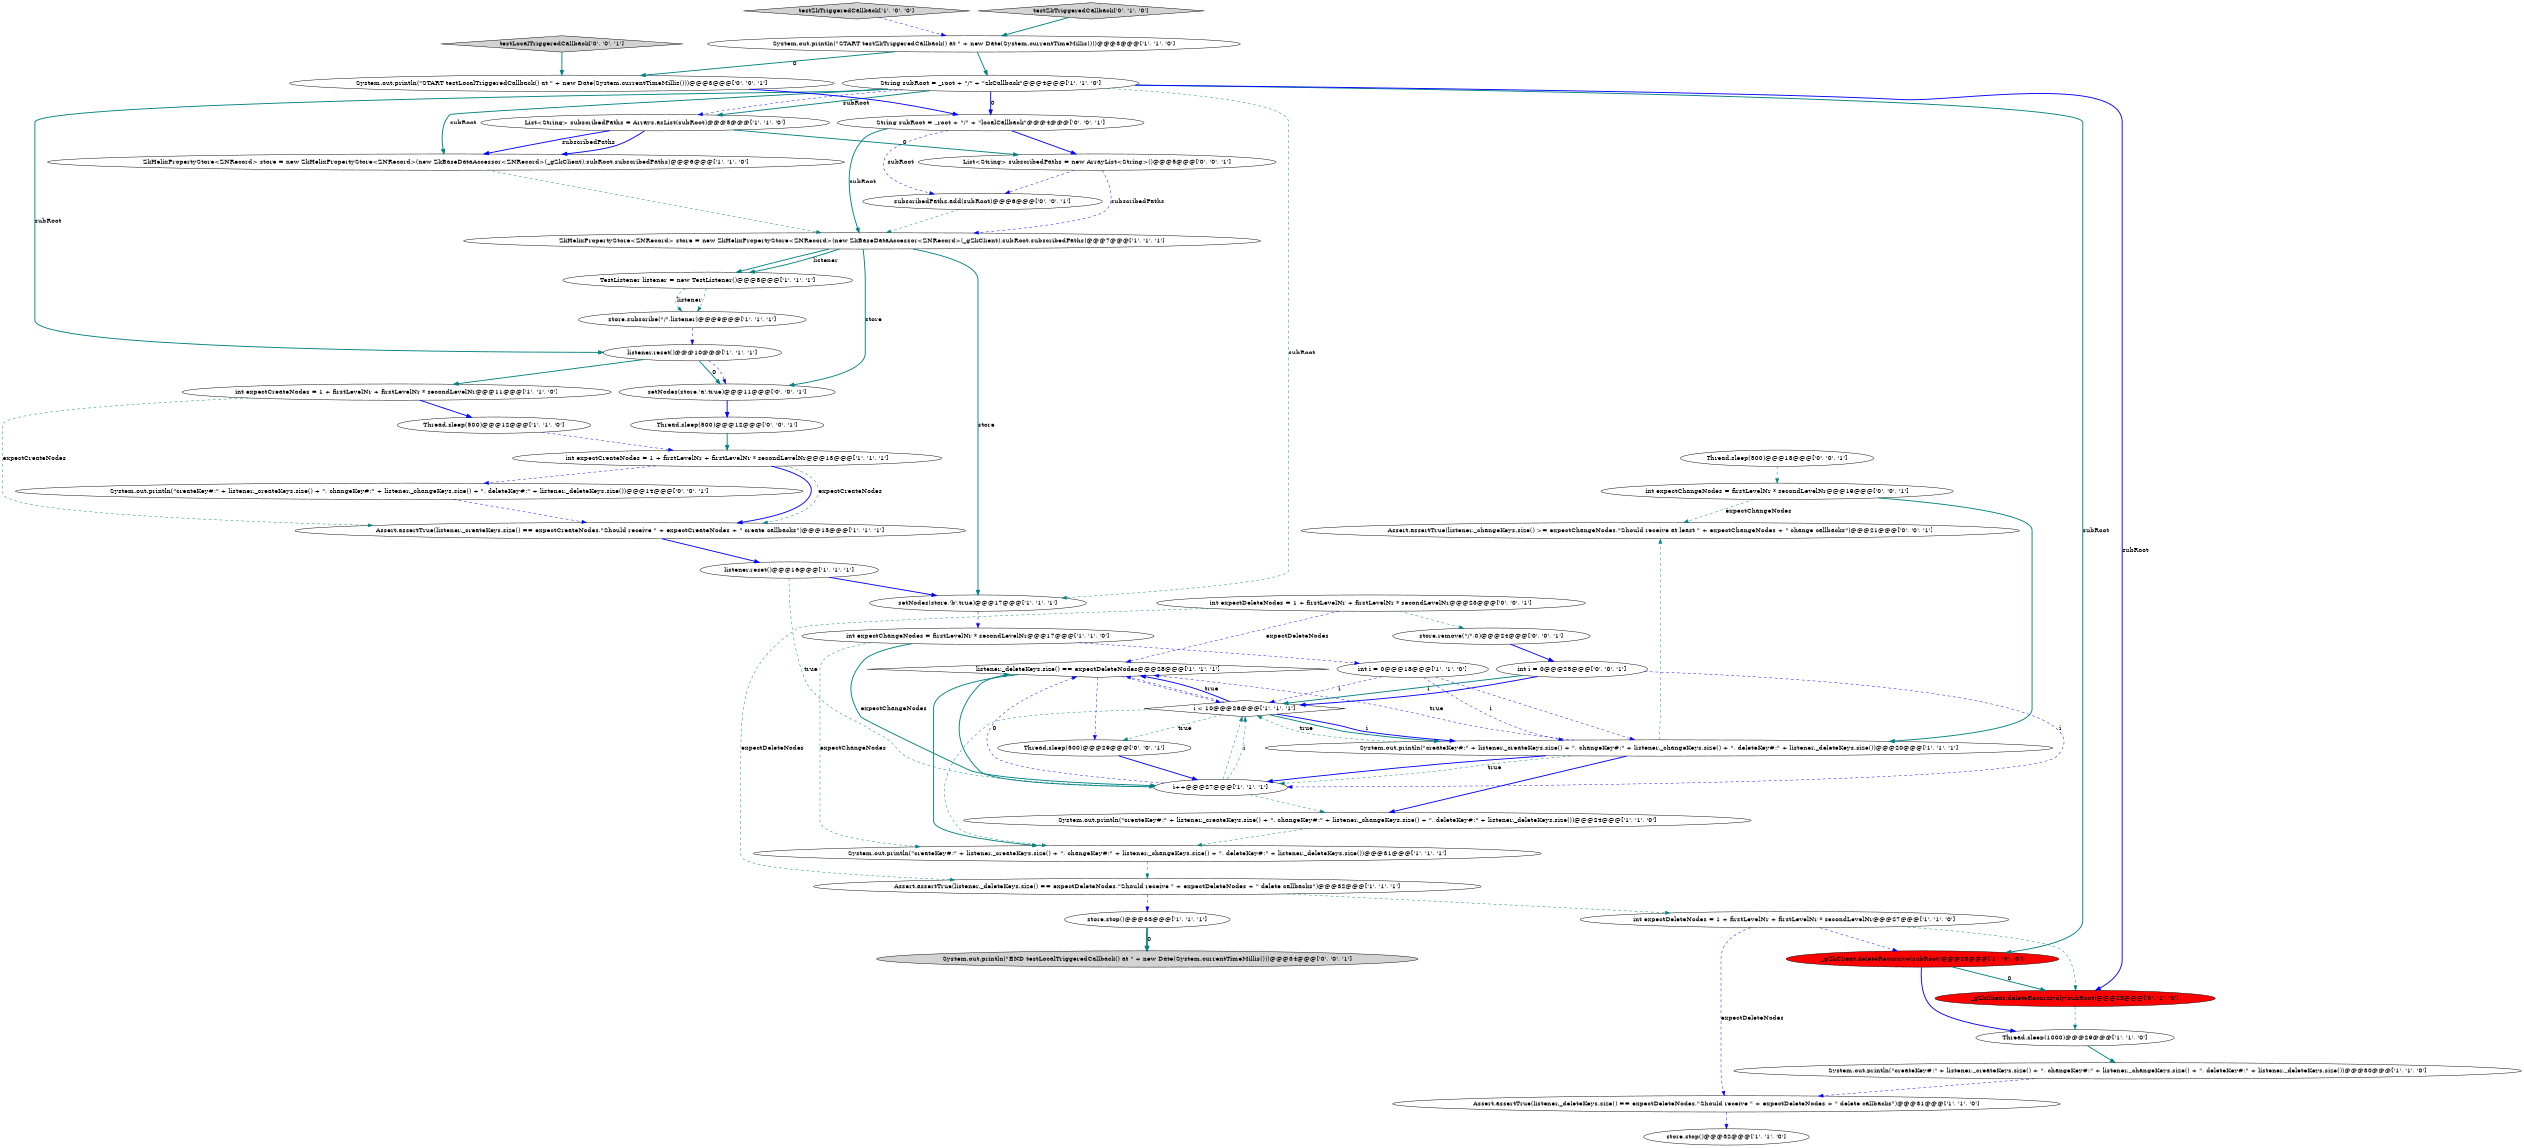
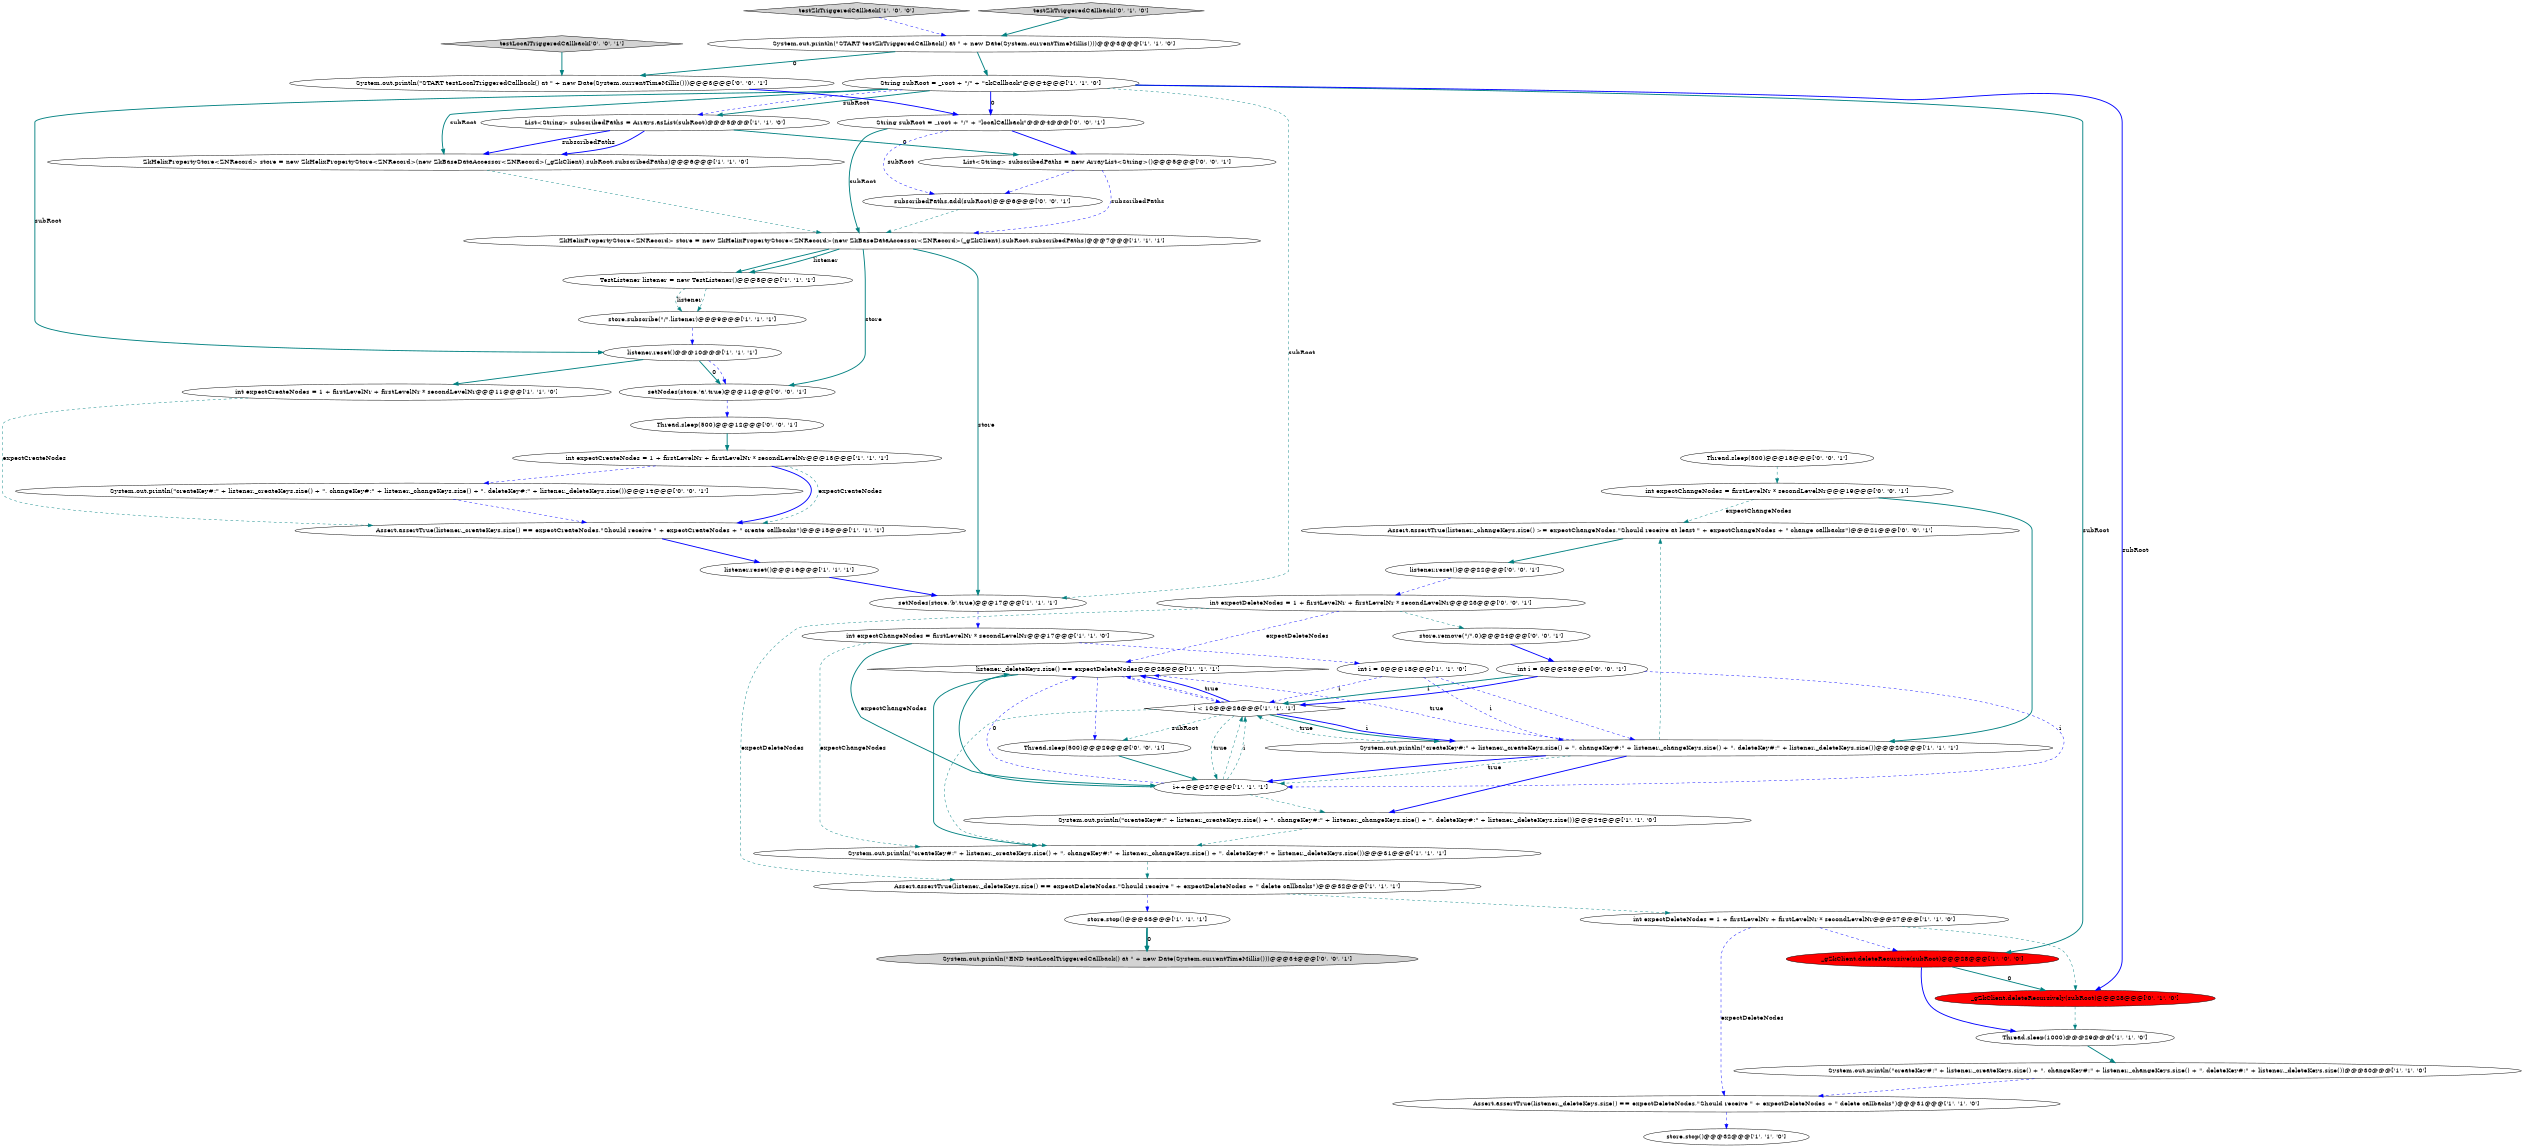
  digraph {
    node [fillcolor=white shape=ellipse style=filled]
    edge [color=teal style=dashed]
    n1 [label="Assert.assertTrue(listener._changeKeys.size() >= expectChangeNodes,\"Should receive at least \" + expectChangeNodes + \" change callbacks\")@@@21@@@['0', '0', '1']"]
+   n2 [label="listener.reset()@@@22@@@['0', '0', '1']"]
    n3 [label="int expectDeleteNodes = 1 + firstLevelNr + firstLevelNr * secondLevelNr@@@23@@@['0', '0', '1']"]
    n4 [label="int expectCreateNodes = 1 + firstLevelNr + firstLevelNr * secondLevelNr@@@13@@@['1', '1', '1']"]
    n5 [label="System.out.println(\"createKey#:\" + listener._createKeys.size() + \", changeKey#:\" + listener._changeKeys.size() + \", deleteKey#:\" + listener._deleteKeys.size())@@@14@@@['0', '0', '1']"]
    n6 [label="Assert.assertTrue(listener._createKeys.size() == expectCreateNodes,\"Should receive \" + expectCreateNodes + \" create callbacks\")@@@15@@@['1', '1', '1']"]
    n7 [label="listener.reset()@@@16@@@['1', '1', '1']"]
    n8 [label="i < 10@@@26@@@['1', '1', '1']" shape=diamond]
    n9 [label="listener._deleteKeys.size() == expectDeleteNodes@@@28@@@['1', '1', '1']" shape=diamond]
    n10 [label="System.out.println(\"createKey#:\" + listener._createKeys.size() + \", changeKey#:\" + listener._changeKeys.size() + \", deleteKey#:\" + listener._deleteKeys.size())@@@31@@@['1', '1', '1']"]
    n11 [label="i++@@@27@@@['1', '1', '1']"]
    n12 [label="System.out.println(\"createKey#:\" + listener._createKeys.size() + \", changeKey#:\" + listener._changeKeys.size() + \", deleteKey#:\" + listener._deleteKeys.size())@@@20@@@['1', '1', '1']"]
    n13 [label="Thread.sleep(500)@@@29@@@['0', '0', '1']"]
    n14 [label="Assert.assertTrue(listener._deleteKeys.size() == expectDeleteNodes,\"Should receive \" + expectDeleteNodes + \" delete callbacks\")@@@32@@@['1', '1', '1']"]
    n15 [label="System.out.println(\"createKey#:\" + listener._createKeys.size() + \", changeKey#:\" + listener._changeKeys.size() + \", deleteKey#:\" + listener._deleteKeys.size())@@@24@@@['1', '1', '0']"]
    n16 [label="Assert.assertTrue(listener._deleteKeys.size() == expectDeleteNodes,\"Should receive \" + expectDeleteNodes + \" delete callbacks\")@@@31@@@['1', '1', '0']"]
    n17 [label="store.stop()@@@32@@@['1', '1', '0']"]
    n18 [label="ZkHelixPropertyStore<ZNRecord> store = new ZkHelixPropertyStore<ZNRecord>(new ZkBaseDataAccessor<ZNRecord>(_gZkClient),subRoot,subscribedPaths)@@@6@@@['1', '1', '0']"]
    n19 [label="ZkHelixPropertyStore<ZNRecord> store = new ZkHelixPropertyStore<ZNRecord>(new ZkBaseDataAccessor<ZNRecord>(_gZkClient),subRoot,subscribedPaths)@@@7@@@['1', '1', '1']"]
    n20 [label="setNodes(store,'b',true)@@@17@@@['1', '1', '1']"]
    n21 [label="TestListener listener = new TestListener()@@@8@@@['1', '1', '1']"]
    n22 [label="setNodes(store,'a',true)@@@11@@@['0', '0', '1']"]
    n23 [label="String subRoot = _root + \"/\" + \"zkCallback\"@@@4@@@['1', '1', '0']"]
    n24 [fillcolor=red label="_gZkClient.deleteRecursive(subRoot)@@@28@@@['1', '0', '0']"]
    n25 [fillcolor=red label="_gZkClient.deleteRecursively(subRoot)@@@28@@@['0', '1', '0']"]
    n26 [label="List<String> subscribedPaths = Arrays.asList(subRoot)@@@5@@@['1', '1', '0']"]
    n27 [label="String subRoot = _root + \"/\" + \"localCallback\"@@@4@@@['0', '0', '1']"]
    n28 [label="listener.reset()@@@10@@@['1', '1', '1']"]
    n29 [label="Thread.sleep(1000)@@@29@@@['1', '1', '0']"]
    n30 [label="List<String> subscribedPaths = new ArrayList<String>()@@@5@@@['0', '0', '1']"]
    n31 [label="int expectChangeNodes = firstLevelNr * secondLevelNr@@@17@@@['1', '1', '0']"]
    n32 [label="subscribedPaths.add(subRoot)@@@6@@@['0', '0', '1']"]
    n33 [label="int expectCreateNodes = 1 + firstLevelNr + firstLevelNr * secondLevelNr@@@11@@@['1', '1', '0']"]
    n34 [label="int expectDeleteNodes = 1 + firstLevelNr + firstLevelNr * secondLevelNr@@@27@@@['1', '1', '0']"]
    n35 [label="store.stop()@@@33@@@['1', '1', '1']"]
    n36 [fillcolor=lightgray label="System.out.println(\"END testLocalTriggeredCallback() at \" + new Date(System.currentTimeMillis()))@@@34@@@['0', '0', '1']"]
    n37 [label="store.remove(\"/\",0)@@@24@@@['0', '0', '1']"]
    n38 [label="System.out.println(\"createKey#:\" + listener._createKeys.size() + \", changeKey#:\" + listener._changeKeys.size() + \", deleteKey#:\" + listener._deleteKeys.size())@@@30@@@['1', '1', '0']"]
    n39 [label="int i = 0@@@25@@@['0', '0', '1']"]
    n40 [label="store.subscribe(\"/\",listener)@@@9@@@['1', '1', '1']"]
    n41 [fillcolor=lightgray label="testLocalTriggeredCallback['0', '0', '1']" shape=diamond]
    n42 [label="System.out.println(\"START testLocalTriggeredCallback() at \" + new Date(System.currentTimeMillis()))@@@3@@@['0', '0', '1']"]
    n43 [label="int i = 0@@@18@@@['1', '1', '0']"]
    n44 [label="Thread.sleep(500)@@@12@@@['0', '0', '1']"]
    n45 [fillcolor=lightgray label="testZkTriggeredCallback['1', '0', '0']" shape=diamond]
    n46 [label="System.out.println(\"START testZkTriggeredCallback() at \" + new Date(System.currentTimeMillis()))@@@3@@@['1', '1', '0']"]
    n47 [fillcolor=lightgray label="testZkTriggeredCallback['0', '1', '0']" shape=diamond]
    n48 [label="Thread.sleep(500)@@@18@@@['0', '0', '1']"]
    n49 [label="int expectChangeNodes = firstLevelNr * secondLevelNr@@@19@@@['0', '0', '1']"]
-   n50 [label="Thread.sleep(500)@@@12@@@['1', '1', '0']"]
+   n1 -> n2 [style=bold]
+   n2 -> n3 [color=blue]
    n3 -> n9 [color=blue label=expectDeleteNodes]
    n3 -> n14 [label=expectDeleteNodes]
    n3 -> n37
    n4 -> n5 [color=blue]
    n4 -> n6 [color=blue style=bold]
    n4 -> n6 [label=expectCreateNodes]
    n5 -> n6 [color=blue]
    n6 -> n7 [color=blue style=bold]
    n7 -> n20 [color=blue style=bold]
    n8 -> n9 [color=blue]
    n8 -> n9 [color=blue label=true style=bold]
    n8 -> n10
-   n7 -> n11 [label=true]
+   n8 -> n11 [label=true]
    n8 -> n12 [style=bold]
    n8 -> n12 [color=blue label=i style=bold]
-   n8 -> n13 [label=true]
+   n8 -> n13 [label=subRoot]
    n9 -> n8 [color=blue]
    n9 -> n10 [style=bold]
    n9 -> n13 [color=blue]
    n10 -> n14
    n11 -> n8
    n11 -> n8 [label=i]
    n11 -> n9 [style=bold]
    n11 -> n9 [color=blue label=0]
    n11 -> n15
    n12 -> n1
    n12 -> n8 [label=true]
    n12 -> n9 [color=blue label=true]
    n12 -> n11 [label=true]
    n12 -> n11 [color=blue style=bold]
    n12 -> n15 [color=blue style=bold]
-   n13 -> n11 [color=blue style=bold]
+   n13 -> n11 [style=bold]
    n14 -> n34
    n14 -> n35 [color=blue]
    n15 -> n10
    n16 -> n17 [color=blue]
    n18 -> n19
    n19 -> n20 [label=store style=bold]
    n19 -> n21 [style=bold]
    n19 -> n21 [label=listener style=bold]
    n19 -> n22 [label=store style=bold]
    n20 -> n31 [color=blue]
    n21 -> n40 [label=listener]
    n21 -> n40
-   n22 -> n44 [color=blue style=bold]
+   n22 -> n44 [color=blue]
    n23 -> n18 [label=subRoot style=bold]
    n23 -> n20 [label=subRoot]
    n23 -> n24 [label=subRoot style=bold]
    n23 -> n25 [color=blue label=subRoot style=bold]
    n23 -> n26 [label=subRoot style=bold]
    n23 -> n26 [color=blue]
    n23 -> n27 [color=blue label=0 style=bold]
    n23 -> n28 [label=subRoot style=bold]
    n24 -> n25 [label=0 style=bold]
    n24 -> n29 [color=blue style=bold]
    n25 -> n29
    n26 -> n18 [color=blue label=subscribedPaths style=bold]
    n26 -> n18 [color=blue style=bold]
    n26 -> n30 [label=0 style=bold]
    n27 -> n19 [label=subRoot style=bold]
    n27 -> n30 [color=blue style=bold]
    n27 -> n32 [color=blue label=subRoot]
    n28 -> n22 [label=0 style=bold]
    n28 -> n22 [color=blue]
    n28 -> n33 [style=bold]
    n29 -> n38 [style=bold]
    n30 -> n19 [color=blue label=subscribedPaths]
    n30 -> n32 [color=blue]
    n31 -> n10 [label=expectChangeNodes]
    n31 -> n11 [label=expectChangeNodes style=bold]
    n31 -> n43 [color=blue]
    n32 -> n19
    n33 -> n6 [label=expectCreateNodes]
-   n33 -> n50 [color=blue style=bold]
    n34 -> n16 [color=blue label=expectDeleteNodes]
    n34 -> n24 [color=blue]
    n34 -> n25
    n35 -> n36 [style=bold]
    n35 -> n36 [label=0 style=bold]
    n37 -> n39 [color=blue style=bold]
    n38 -> n16 [color=blue]
    n39 -> n8 [color=blue style=bold]
    n39 -> n8 [label=i style=bold]
    n39 -> n11 [color=blue label=i]
    n40 -> n28 [color=blue]
    n41 -> n42 [style=bold]
    n42 -> n27 [color=blue style=bold]
    n43 -> n8 [color=blue label=i]
    n43 -> n12 [color=blue label=i]
    n43 -> n12 [color=blue]
    n44 -> n4 [style=bold]
    n45 -> n46 [color=blue]
    n46 -> n23 [style=bold]
    n46 -> n42 [label=0 style=bold]
    n47 -> n46 [style=bold]
    n48 -> n49
    n49 -> n1 [label=expectChangeNodes]
    n49 -> n12 [style=bold]
-   n50 -> n4 [color=blue]
  }
